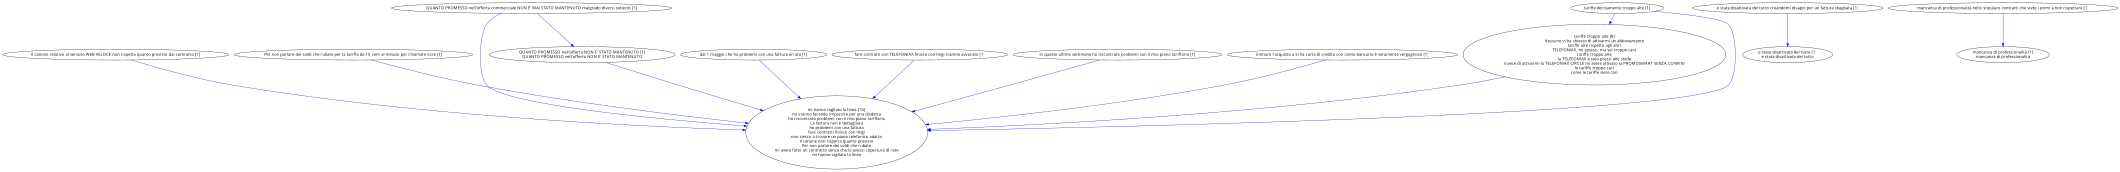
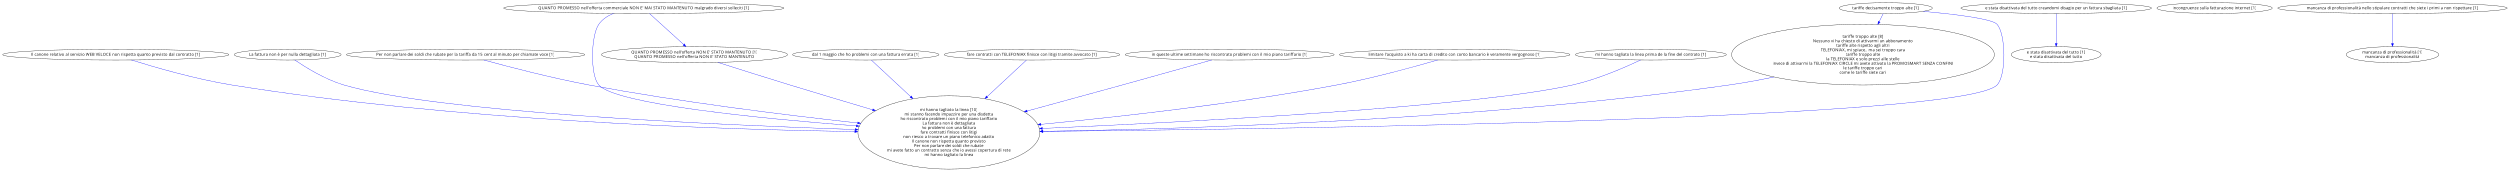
  digraph {
    fontname="Open Sans"
    node [fontname="Open Sans"]
    edge [color=blue fontname="Open Sans"]
    "tariffe troppo alte [8]\nNessuno vi ha chiesto di attivarmi un abbonamento\ntariffe alte rispetto agli altri\nTELEFONIAX, mi spiace.. ma sei troppo cara\ntariffe troppo alte\nla TELEFONIAX e solo prezzi alle stelle\ninvece di attivarmi la TELEFONIAX CIRCLE mi avete attivato la PROMOSMART SENZA CONFINI\nle tariffe troppo cari\ncome le tariffe siete cari"
    "mi hanno tagliato la linea [10]\nmi stanno facendo impazzire per una disdetta\nho riscontrato problemi con il mio piano tariffario\nLa fattura non è dettagliata\nho problemi con una fattura\nfare contratti finisce con litigi\nnon riesco a trovare un piano telefonico adatto\nIl canone non rispetta quanto previsto\nPer non parlare dei soldi che rubate\nmi avete fatto un contratto senza che io avessi copertura di rete\nmi hanno tagliato la linea"
    "Il canone relativo al servizio WEB VELOCE non rispetta quanto previsto dal contratto [1]"
+   "La fattura non è per nulla dettagliata [1]"
    "Per non parlare dei soldi che rubate per la tariffa da 15 cent al minuto per chiamate voce [1]"
    "QUANTO PROMESSO nell'offerta NON E' STATO MANTENUTO [1]\nQUANTO PROMESSO nell'offerta NON E' STATO MANTENUTO"
    "QUANTO PROMESSO nell'offerta commerciale NON E' MAI STATO MANTENUTO malgrado diversi solleciti [1]"
    "dal 1 maggio che ho problemi con una fattura errata [1]"
    "e stata disattivata del tutto creandomi disagio per un fattura sbagliata [1]"
    "e stata disattivata del tutto [1]\ne stata disattivata del tutto"
    "fare contratti con TELEFONIAX finisce con litigi tramite avvocato [1]"
    "in queste ultime settimane ho riscontrato problemi con il mio piano tariffario [1]"
+   "incongruenze sulla fatturazione internet [1]"
    "limitare l'acquisto a ki ha carta di credito con conto bancario è veramente vergognoso [1]"
    "mancanza di professionalità nello stipulare contratti che siete i primi a non rispettare [1]"
    "mancanza di professionalità [1]\nmancanza di professionalità"
+   "mi hanno tagliato la linea prima de la fine del contrato [1]"
    "tariffe decisamente troppo alte [1]"
    "tariffe troppo alte [8]\nNessuno vi ha chiesto di attivarmi un abbonamento\ntariffe alte rispetto agli altri\nTELEFONIAX, mi spiace.. ma sei troppo cara\ntariffe troppo alte\nla TELEFONIAX e solo prezzi alle stelle\ninvece di attivarmi la TELEFONIAX CIRCLE mi avete attivato la PROMOSMART SENZA CONFINI\nle tariffe troppo cari\ncome le tariffe siete cari" -> "mi hanno tagliato la linea [10]\nmi stanno facendo impazzire per una disdetta\nho riscontrato problemi con il mio piano tariffario\nLa fattura non è dettagliata\nho problemi con una fattura\nfare contratti finisce con litigi\nnon riesco a trovare un piano telefonico adatto\nIl canone non rispetta quanto previsto\nPer non parlare dei soldi che rubate\nmi avete fatto un contratto senza che io avessi copertura di rete\nmi hanno tagliato la linea"
    "Il canone relativo al servizio WEB VELOCE non rispetta quanto previsto dal contratto [1]" -> "mi hanno tagliato la linea [10]\nmi stanno facendo impazzire per una disdetta\nho riscontrato problemi con il mio piano tariffario\nLa fattura non è dettagliata\nho problemi con una fattura\nfare contratti finisce con litigi\nnon riesco a trovare un piano telefonico adatto\nIl canone non rispetta quanto previsto\nPer non parlare dei soldi che rubate\nmi avete fatto un contratto senza che io avessi copertura di rete\nmi hanno tagliato la linea"
+   "La fattura non è per nulla dettagliata [1]" -> "mi hanno tagliato la linea [10]\nmi stanno facendo impazzire per una disdetta\nho riscontrato problemi con il mio piano tariffario\nLa fattura non è dettagliata\nho problemi con una fattura\nfare contratti finisce con litigi\nnon riesco a trovare un piano telefonico adatto\nIl canone non rispetta quanto previsto\nPer non parlare dei soldi che rubate\nmi avete fatto un contratto senza che io avessi copertura di rete\nmi hanno tagliato la linea"
    "Per non parlare dei soldi che rubate per la tariffa da 15 cent al minuto per chiamate voce [1]" -> "mi hanno tagliato la linea [10]\nmi stanno facendo impazzire per una disdetta\nho riscontrato problemi con il mio piano tariffario\nLa fattura non è dettagliata\nho problemi con una fattura\nfare contratti finisce con litigi\nnon riesco a trovare un piano telefonico adatto\nIl canone non rispetta quanto previsto\nPer non parlare dei soldi che rubate\nmi avete fatto un contratto senza che io avessi copertura di rete\nmi hanno tagliato la linea"
    "QUANTO PROMESSO nell'offerta NON E' STATO MANTENUTO [1]\nQUANTO PROMESSO nell'offerta NON E' STATO MANTENUTO" -> "mi hanno tagliato la linea [10]\nmi stanno facendo impazzire per una disdetta\nho riscontrato problemi con il mio piano tariffario\nLa fattura non è dettagliata\nho problemi con una fattura\nfare contratti finisce con litigi\nnon riesco a trovare un piano telefonico adatto\nIl canone non rispetta quanto previsto\nPer non parlare dei soldi che rubate\nmi avete fatto un contratto senza che io avessi copertura di rete\nmi hanno tagliato la linea"
    "QUANTO PROMESSO nell'offerta commerciale NON E' MAI STATO MANTENUTO malgrado diversi solleciti [1]" -> "mi hanno tagliato la linea [10]\nmi stanno facendo impazzire per una disdetta\nho riscontrato problemi con il mio piano tariffario\nLa fattura non è dettagliata\nho problemi con una fattura\nfare contratti finisce con litigi\nnon riesco a trovare un piano telefonico adatto\nIl canone non rispetta quanto previsto\nPer non parlare dei soldi che rubate\nmi avete fatto un contratto senza che io avessi copertura di rete\nmi hanno tagliato la linea"
    "QUANTO PROMESSO nell'offerta commerciale NON E' MAI STATO MANTENUTO malgrado diversi solleciti [1]" -> "QUANTO PROMESSO nell'offerta NON E' STATO MANTENUTO [1]\nQUANTO PROMESSO nell'offerta NON E' STATO MANTENUTO"
    "dal 1 maggio che ho problemi con una fattura errata [1]" -> "mi hanno tagliato la linea [10]\nmi stanno facendo impazzire per una disdetta\nho riscontrato problemi con il mio piano tariffario\nLa fattura non è dettagliata\nho problemi con una fattura\nfare contratti finisce con litigi\nnon riesco a trovare un piano telefonico adatto\nIl canone non rispetta quanto previsto\nPer non parlare dei soldi che rubate\nmi avete fatto un contratto senza che io avessi copertura di rete\nmi hanno tagliato la linea"
    "e stata disattivata del tutto creandomi disagio per un fattura sbagliata [1]" -> "e stata disattivata del tutto [1]\ne stata disattivata del tutto"
    "fare contratti con TELEFONIAX finisce con litigi tramite avvocato [1]" -> "mi hanno tagliato la linea [10]\nmi stanno facendo impazzire per una disdetta\nho riscontrato problemi con il mio piano tariffario\nLa fattura non è dettagliata\nho problemi con una fattura\nfare contratti finisce con litigi\nnon riesco a trovare un piano telefonico adatto\nIl canone non rispetta quanto previsto\nPer non parlare dei soldi che rubate\nmi avete fatto un contratto senza che io avessi copertura di rete\nmi hanno tagliato la linea"
    "in queste ultime settimane ho riscontrato problemi con il mio piano tariffario [1]" -> "mi hanno tagliato la linea [10]\nmi stanno facendo impazzire per una disdetta\nho riscontrato problemi con il mio piano tariffario\nLa fattura non è dettagliata\nho problemi con una fattura\nfare contratti finisce con litigi\nnon riesco a trovare un piano telefonico adatto\nIl canone non rispetta quanto previsto\nPer non parlare dei soldi che rubate\nmi avete fatto un contratto senza che io avessi copertura di rete\nmi hanno tagliato la linea"
    "limitare l'acquisto a ki ha carta di credito con conto bancario è veramente vergognoso [1]" -> "mi hanno tagliato la linea [10]\nmi stanno facendo impazzire per una disdetta\nho riscontrato problemi con il mio piano tariffario\nLa fattura non è dettagliata\nho problemi con una fattura\nfare contratti finisce con litigi\nnon riesco a trovare un piano telefonico adatto\nIl canone non rispetta quanto previsto\nPer non parlare dei soldi che rubate\nmi avete fatto un contratto senza che io avessi copertura di rete\nmi hanno tagliato la linea"
    "mancanza di professionalità nello stipulare contratti che siete i primi a non rispettare [1]" -> "mancanza di professionalità [1]\nmancanza di professionalità"
+   "mi hanno tagliato la linea prima de la fine del contrato [1]" -> "mi hanno tagliato la linea [10]\nmi stanno facendo impazzire per una disdetta\nho riscontrato problemi con il mio piano tariffario\nLa fattura non è dettagliata\nho problemi con una fattura\nfare contratti finisce con litigi\nnon riesco a trovare un piano telefonico adatto\nIl canone non rispetta quanto previsto\nPer non parlare dei soldi che rubate\nmi avete fatto un contratto senza che io avessi copertura di rete\nmi hanno tagliato la linea"
    "tariffe decisamente troppo alte [1]" -> "tariffe troppo alte [8]\nNessuno vi ha chiesto di attivarmi un abbonamento\ntariffe alte rispetto agli altri\nTELEFONIAX, mi spiace.. ma sei troppo cara\ntariffe troppo alte\nla TELEFONIAX e solo prezzi alle stelle\ninvece di attivarmi la TELEFONIAX CIRCLE mi avete attivato la PROMOSMART SENZA CONFINI\nle tariffe troppo cari\ncome le tariffe siete cari"
    "tariffe decisamente troppo alte [1]" -> "mi hanno tagliato la linea [10]\nmi stanno facendo impazzire per una disdetta\nho riscontrato problemi con il mio piano tariffario\nLa fattura non è dettagliata\nho problemi con una fattura\nfare contratti finisce con litigi\nnon riesco a trovare un piano telefonico adatto\nIl canone non rispetta quanto previsto\nPer non parlare dei soldi che rubate\nmi avete fatto un contratto senza che io avessi copertura di rete\nmi hanno tagliato la linea"
  }
